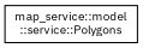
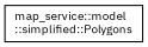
  digraph {
    rankdir=LR
    fontname="IBM Plex Sans"
-   n1 [color=black fillcolor=white fontname="IBM Plex Sans" fontsize=10 height=0.2 label="map_service::model\l::service::Polygons" shape=record style=filled width=0.4]
+   n1 [color=black fillcolor=white fontname="IBM Plex Sans" fontsize=10 height=0.2 label="map_service::model\l::simplified::Polygons" shape=record style=filled width=0.4]
  }
